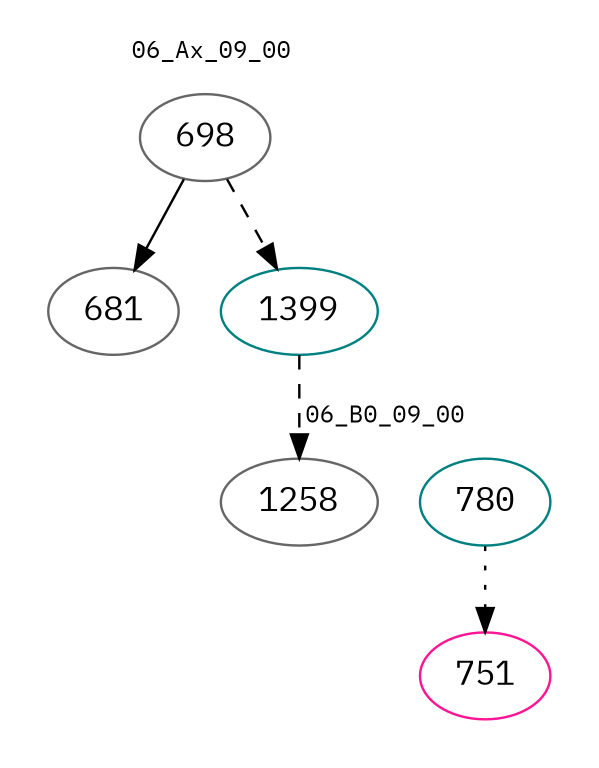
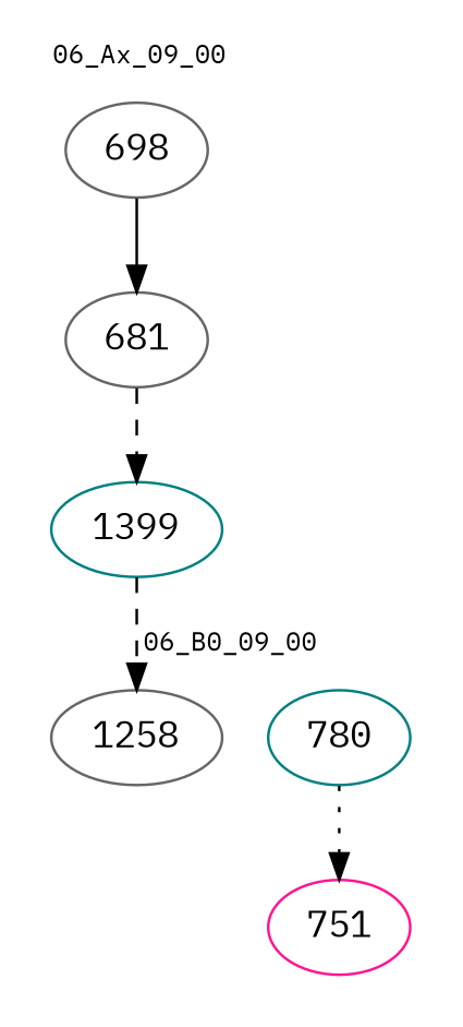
  digraph {
    fontname="IBM Plex Mono"
    node [color=gray40 fontname="IBM Plex Mono"]
    edge [color=black fontname="IBM Plex Mono" style=dashed]
    n1 [label=698]
    n2 [label=681]
    n3 [color=teal label=1399]
    n4 [color=teal label=780]
    n5 [color=deeppink label=751]
    n6 [label=1258]
    subgraph cluster_1 {
      color=white
      fontsize=10
      label="06_Ax_09_00"
      n1
      n2
      n3
    }
    subgraph cluster_2 {
      color=white
      fontsize=10
      label="06_B0_09_00"
      n4
      n5
      n6
    }
    n1 -> n2 [style=solid]
-   n1 -> n3
+   n2 -> n3
    n3 -> n6
    n4 -> n5 [style=dotted]
  }
